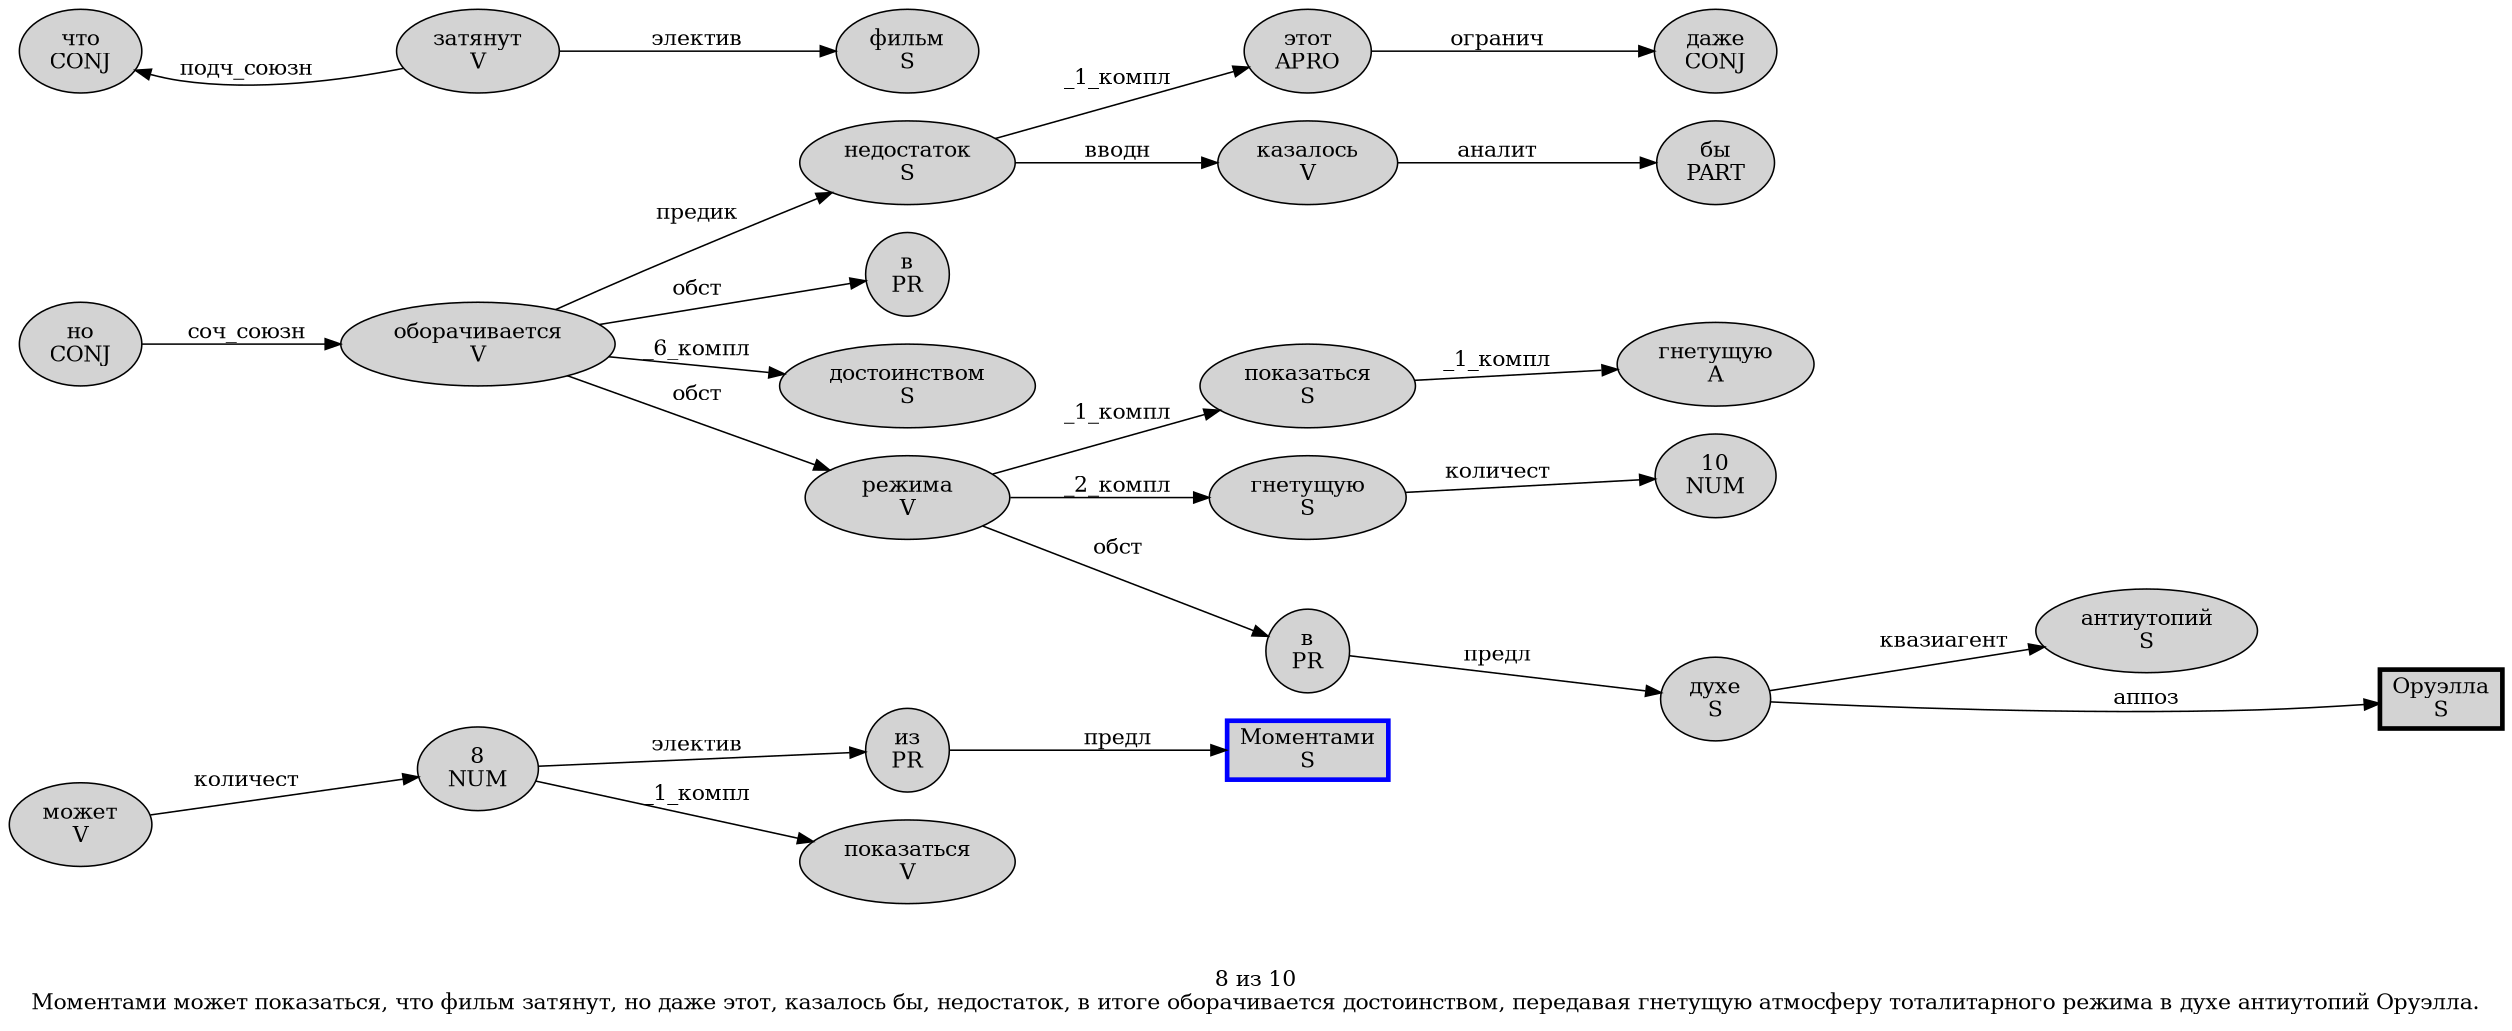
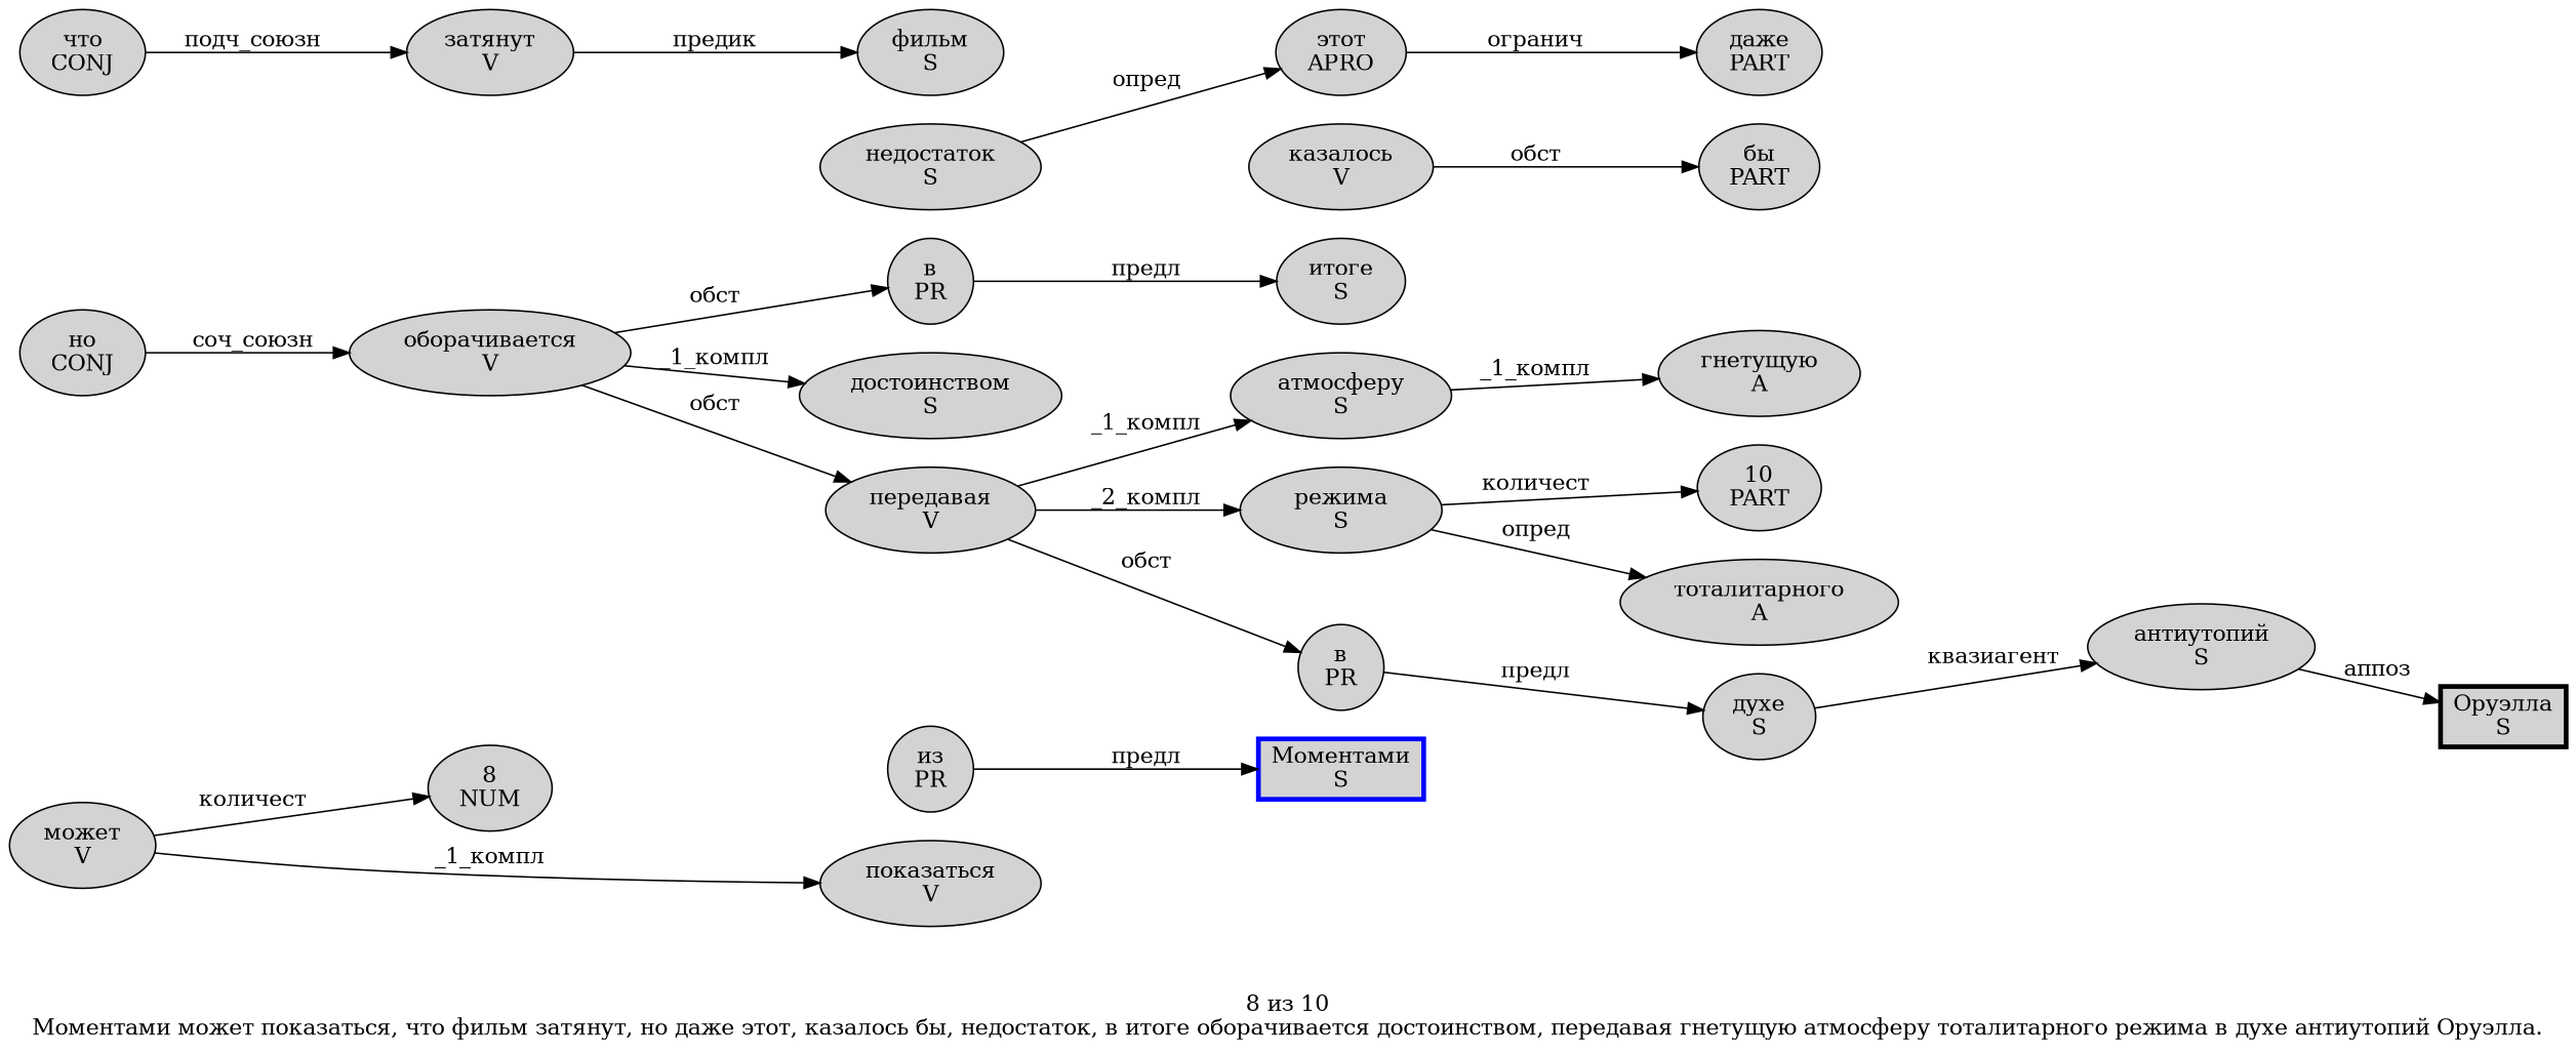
  digraph {
    label="8 из 10\nМоментами может показаться, что фильм затянут, но даже этот, казалось бы, недостаток, в итоге оборачивается достоинством, передавая гнетущую атмосферу тоталитарного режима в духе антиутопий Оруэлла."
    rankdir=LR
    node [fillcolor=lightgray penwidth=1 shape=ellipse style=filled]
    n1 [label="8\nNUM"]
    n2 [label="из\nPR"]
    n3 [color=blue label="Моментами\nS" penwidth=3 shape=box]
-   n4 [label="10\nNUM"]
+   n4 [label="10\nPART"]
    n5 [label="может\nV"]
    n6 [label="показаться\nV"]
    n7 [label="что\nCONJ"]
    n8 [label="затянут\nV"]
    n9 [label="фильм\nS"]
    n10 [label="но\nCONJ"]
    n11 [label="оборачивается\nV"]
    n12 [label="недостаток\nS"]
    n13 [label="в\nPR"]
    n14 [label="достоинством\nS"]
-   n15 [label="режима\nV"]
-   n16 [label="даже\nCONJ"]
+   n15 [label="передавая\nV"]
+   n16 [label="даже\nPART"]
    n17 [label="этот\nAPRO"]
    n18 [label="казалось\nV"]
    n19 [label="бы\nPART"]
-   n21 [label="показаться\nS"]
-   n22 [label="гнетущую\nS"]
+   n20 [label="итоге\nS"]
+   n21 [label="атмосферу\nS"]
+   n22 [label="режима\nS"]
    n23 [label="в\nPR"]
    n24 [label="гнетущую\nA"]
+   n25 [label="тоталитарного\nA"]
    n26 [label="духе\nS"]
    n27 [label="антиутопий\nS"]
    n28 [color=black label="Оруэлла\nS" penwidth=3 shape=box]
-   n1 -> n2 [label="электив"]
    n2 -> n3 [label="предл"]
    n5 -> n1 [label="количест"]
-   n1 -> n6 [label="_1_компл"]
-   n8 -> n7 [label="подч_союзн"]
-   n8 -> n9 [label="электив"]
+   n5 -> n6 [label="_1_компл"]
+   n7 -> n8 [label="подч_союзн"]
+   n8 -> n9 [label="предик"]
    n10 -> n11 [label="соч_союзн"]
-   n11 -> n12 [label="предик"]
    n11 -> n13 [label="обст"]
-   n11 -> n14 [label="_6_компл"]
+   n11 -> n14 [label="_1_компл"]
    n11 -> n15 [label="обст"]
-   n12 -> n17 [label="_1_компл"]
-   n12 -> n18 [label="вводн"]
+   n12 -> n17 [label="опред"]
+   n13 -> n20 [label="предл"]
    n15 -> n21 [label="_1_компл"]
    n15 -> n22 [label="_2_компл"]
    n15 -> n23 [label="обст"]
    n17 -> n16 [label="огранич"]
-   n18 -> n19 [label="аналит"]
+   n18 -> n19 [label="обст"]
    n21 -> n24 [label="_1_компл"]
    n22 -> n4 [label="количест"]
+   n22 -> n25 [label="опред"]
    n23 -> n26 [label="предл"]
    n26 -> n27 [label="квазиагент"]
-   n26 -> n28 [label="аппоз"]
+   n27 -> n28 [label="аппоз"]
  }
